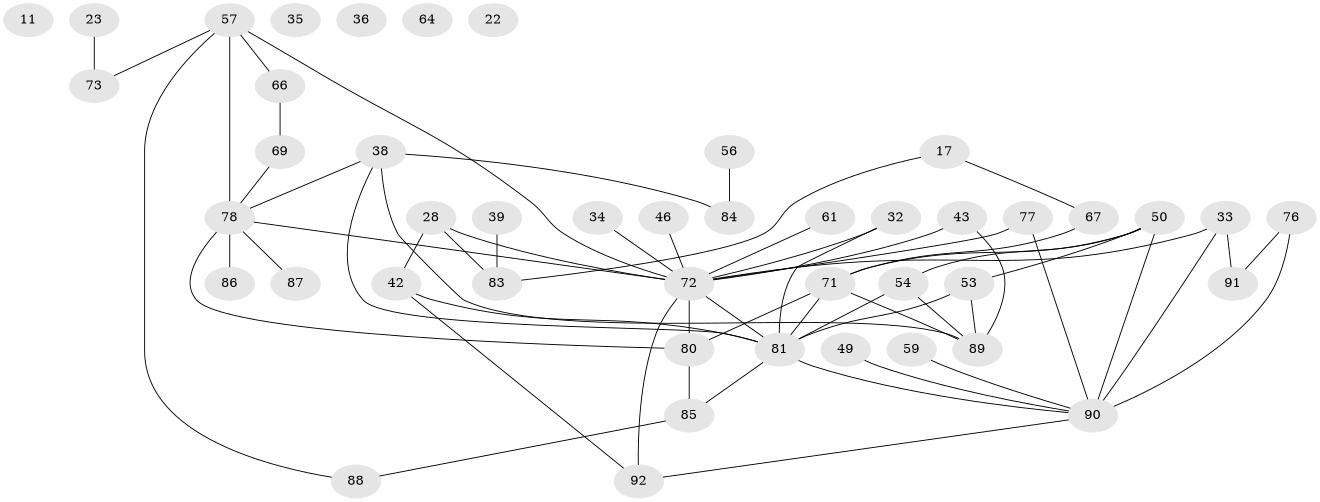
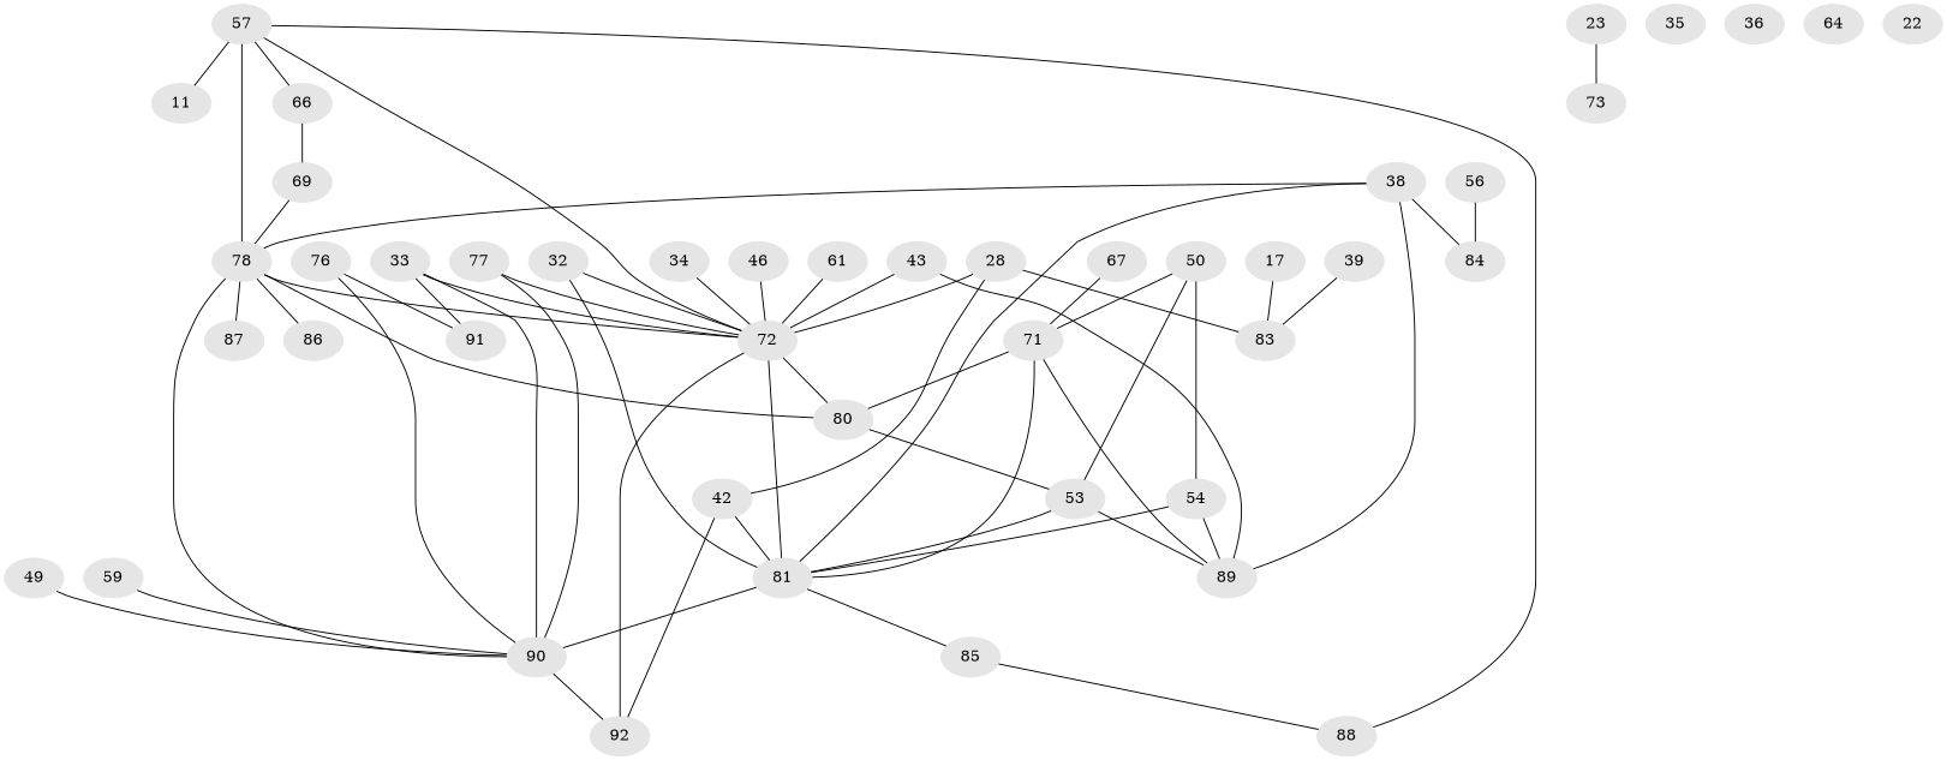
  graph {
    node [color=gray90 style=filled]
    11
    17
    67
    83 [super="+24+48"]
    71 [super="+63"]
    73 [super="+3"]
    23
    28 [super="+22"]
    42
    n10 [label=72 super="+58+60+62"]
    81 [super="+8+52"]
    92
    80 [super="+27+68+26"]
    32
    90 [super="+14+72+45+70+74"]
    85
    33 [super="+5"]
    91
    34
    35
    36
    78 [super="+55+51+75"]
    86
    87
    38
    84
    89 [super="+10"]
    39
    43
    46
    49
    53 [super="+30"]
    50
    54
    56
    57 [super="+31"]
    66
    88
    69
    59
    61
    64
    76
    77
    n45 [label=22]
-   17 -- 67
    17 -- 83
    67 -- 71
    71 -- 81
    71 -- 80 [weight=3]
    71 -- 89
    23 -- 73
    28 -- 83 [weight=2]
    28 -- 42
    28 -- n10 [weight=2]
    42 -- 81
    42 -- 92
    n10 -- 81
    n10 -- 92
    n10 -- 80 [weight=3]
    81 -- 90 [weight=3]
    81 -- 85
-   80 -- 85
+   80 -- 53
    32 -- n10
    32 -- 81
    90 -- 92
    85 -- 88
    33 -- n10
    33 -- 90 [weight=3]
    33 -- 91
    34 -- n10
    78 -- n10
    78 -- 80 [weight=3]
-   50 -- 90 [weight=3]
+   78 -- 90 [weight=3]
    78 -- 86
    78 -- 87 [weight=2]
    38 -- 81
    38 -- 78
    38 -- 84
    38 -- 89 [weight=2]
    39 -- 83
    43 -- n10
    43 -- 89
    46 -- n10
    49 -- 90
    53 -- 81
    53 -- 89
    50 -- 71
    50 -- 53
    50 -- 54
    54 -- 81
    54 -- 89
    56 -- 84
-   57 -- 73
+   57 -- 11
    57 -- n10
    57 -- 78 [weight=3]
    57 -- 66
    57 -- 88
    66 -- 69
    69 -- 78
    59 -- 90
    61 -- n10
    76 -- 90
    76 -- 91
    77 -- n10
    77 -- 90
  }
